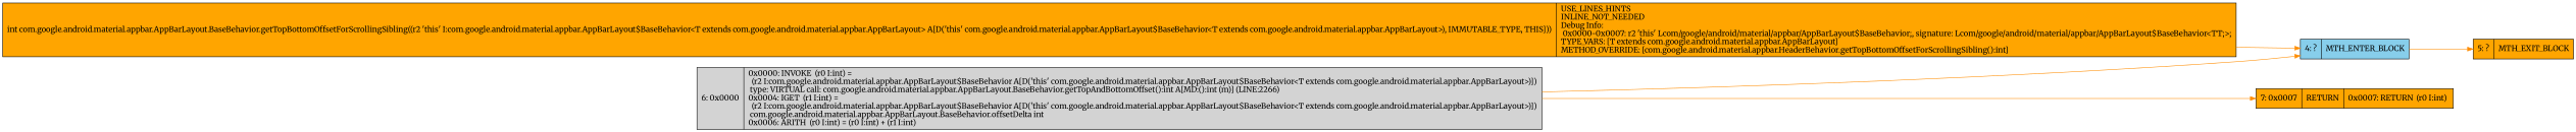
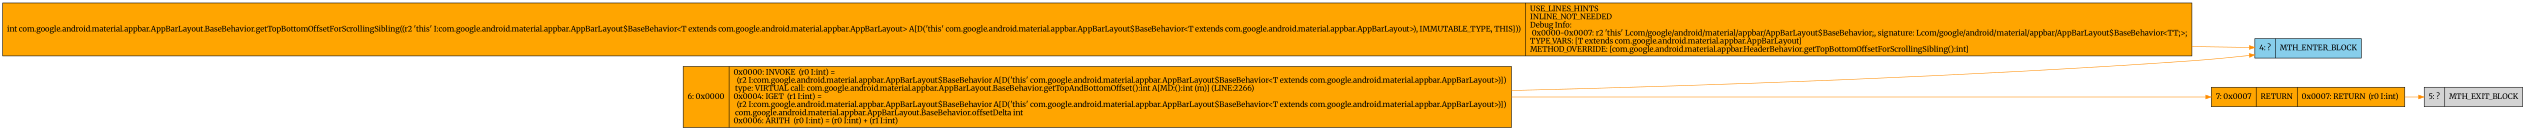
  digraph {
    fontname=Merriweather
    rankdir=LR
    node [fillcolor=lightgrey fontname=Merriweather shape=record style=filled]
    edge [color=darkorange fontname=Merriweather]
    n1 [fillcolor=skyblue label="{4\:\ ?|MTH_ENTER_BLOCK\l}"]
-   n2 [label="{6\:\ 0x0000|0x0000: INVOKE  (r0 I:int) = \l  (r2 I:com.google.android.material.appbar.AppBarLayout$BaseBehavior A[D('this' com.google.android.material.appbar.AppBarLayout$BaseBehavior\<T extends com.google.android.material.appbar.AppBarLayout\>)])\l type: VIRTUAL call: com.google.android.material.appbar.AppBarLayout.BaseBehavior.getTopAndBottomOffset():int A[MD:():int (m)] (LINE:2266)\l0x0004: IGET  (r1 I:int) = \l  (r2 I:com.google.android.material.appbar.AppBarLayout$BaseBehavior A[D('this' com.google.android.material.appbar.AppBarLayout$BaseBehavior\<T extends com.google.android.material.appbar.AppBarLayout\>)])\l com.google.android.material.appbar.AppBarLayout.BaseBehavior.offsetDelta int \l0x0006: ARITH  (r0 I:int) = (r0 I:int) + (r1 I:int) \l}"]
+   n2 [fillcolor=orange label="{6\:\ 0x0000|0x0000: INVOKE  (r0 I:int) = \l  (r2 I:com.google.android.material.appbar.AppBarLayout$BaseBehavior A[D('this' com.google.android.material.appbar.AppBarLayout$BaseBehavior\<T extends com.google.android.material.appbar.AppBarLayout\>)])\l type: VIRTUAL call: com.google.android.material.appbar.AppBarLayout.BaseBehavior.getTopAndBottomOffset():int A[MD:():int (m)] (LINE:2266)\l0x0004: IGET  (r1 I:int) = \l  (r2 I:com.google.android.material.appbar.AppBarLayout$BaseBehavior A[D('this' com.google.android.material.appbar.AppBarLayout$BaseBehavior\<T extends com.google.android.material.appbar.AppBarLayout\>)])\l com.google.android.material.appbar.AppBarLayout.BaseBehavior.offsetDelta int \l0x0006: ARITH  (r0 I:int) = (r0 I:int) + (r1 I:int) \l}"]
    n3 [fillcolor=orange label="{7\:\ 0x0007|RETURN\l|0x0007: RETURN  (r0 I:int) \l}"]
-   n4 [fillcolor=orange label="{5\:\ ?|MTH_EXIT_BLOCK\l}"]
+   n4 [label="{5\:\ ?|MTH_EXIT_BLOCK\l}"]
    n5 [fillcolor=orange label="{int com.google.android.material.appbar.AppBarLayout.BaseBehavior.getTopBottomOffsetForScrollingSibling((r2 'this' I:com.google.android.material.appbar.AppBarLayout$BaseBehavior\<T extends com.google.android.material.appbar.AppBarLayout\> A[D('this' com.google.android.material.appbar.AppBarLayout$BaseBehavior\<T extends com.google.android.material.appbar.AppBarLayout\>), IMMUTABLE_TYPE, THIS]))  | USE_LINES_HINTS\lINLINE_NOT_NEEDED\lDebug Info:\l  0x0000\-0x0007: r2 'this' Lcom\/google\/android\/material\/appbar\/AppBarLayout$BaseBehavior;, signature: Lcom\/google\/android\/material\/appbar\/AppBarLayout$BaseBehavior\<TT;\>;\lTYPE_VARS: [T extends com.google.android.material.appbar.AppBarLayout]\lMETHOD_OVERRIDE: [com.google.android.material.appbar.HeaderBehavior.getTopBottomOffsetForScrollingSibling():int]\l}"]
    n2 -> n1
    n2 -> n3
-   n1 -> n4
+   n3 -> n4
    n5 -> n1
  }
